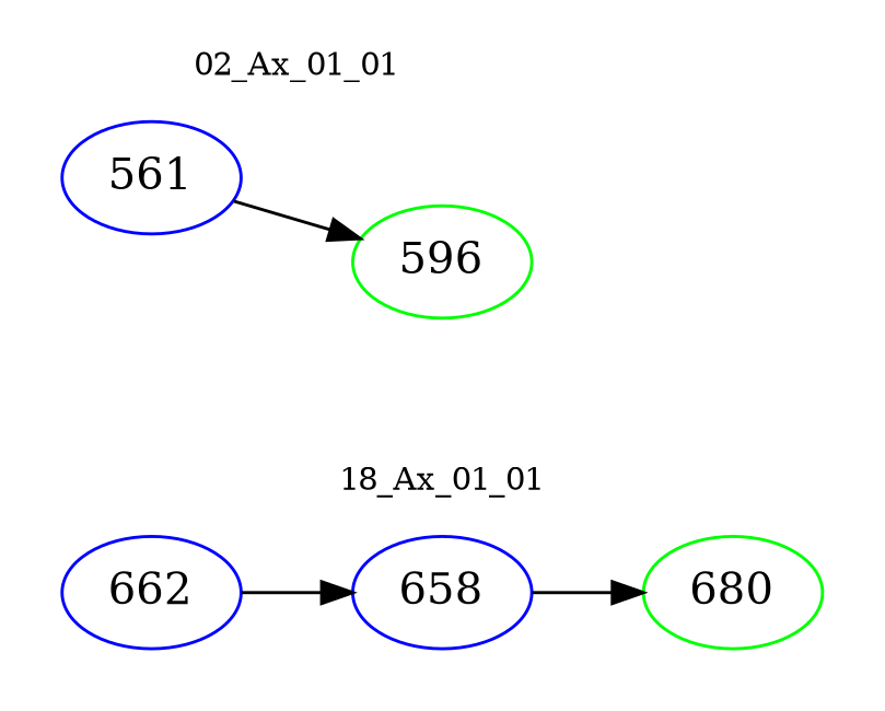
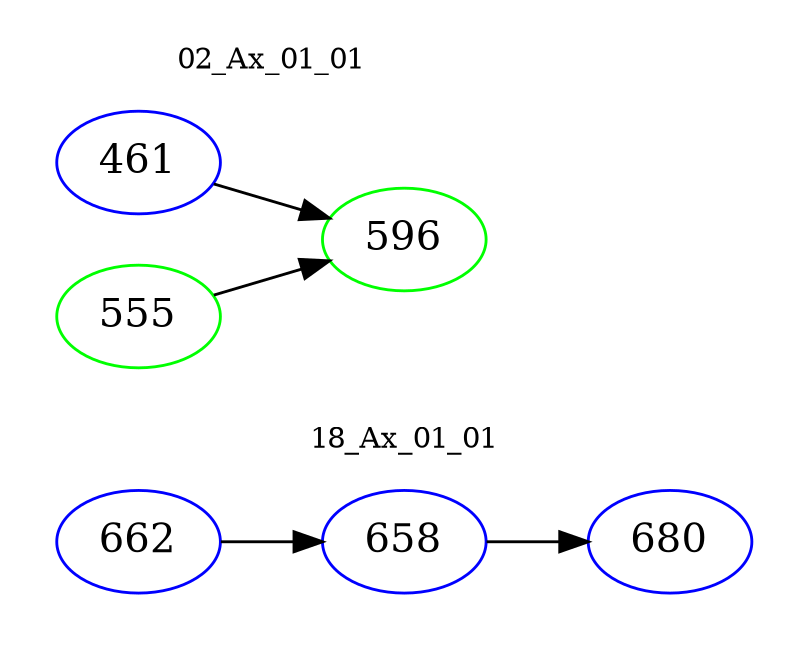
  digraph {
    rankdir=LR
    node [color=blue]
    edge [color=black]
    n1 [label=662]
    n2 [label=658]
-   n3 [color=green label=680]
-   n4 [label=561]
+   n3 [label=680]
+   n4 [label=461]
+   n5 [color=green label=555]
    n6 [color=green label=596]
    subgraph cluster_1 {
      color=white
      fontsize=10
      label="18_Ax_01_01"
      n1
      n2
      n3
    }
    subgraph cluster_2 {
      color=white
      fontsize=10
      label="02_Ax_01_01"
      n4
+     n5
      n6
    }
    n1 -> n2
    n2 -> n3
    n4 -> n6
+   n5 -> n6
  }
